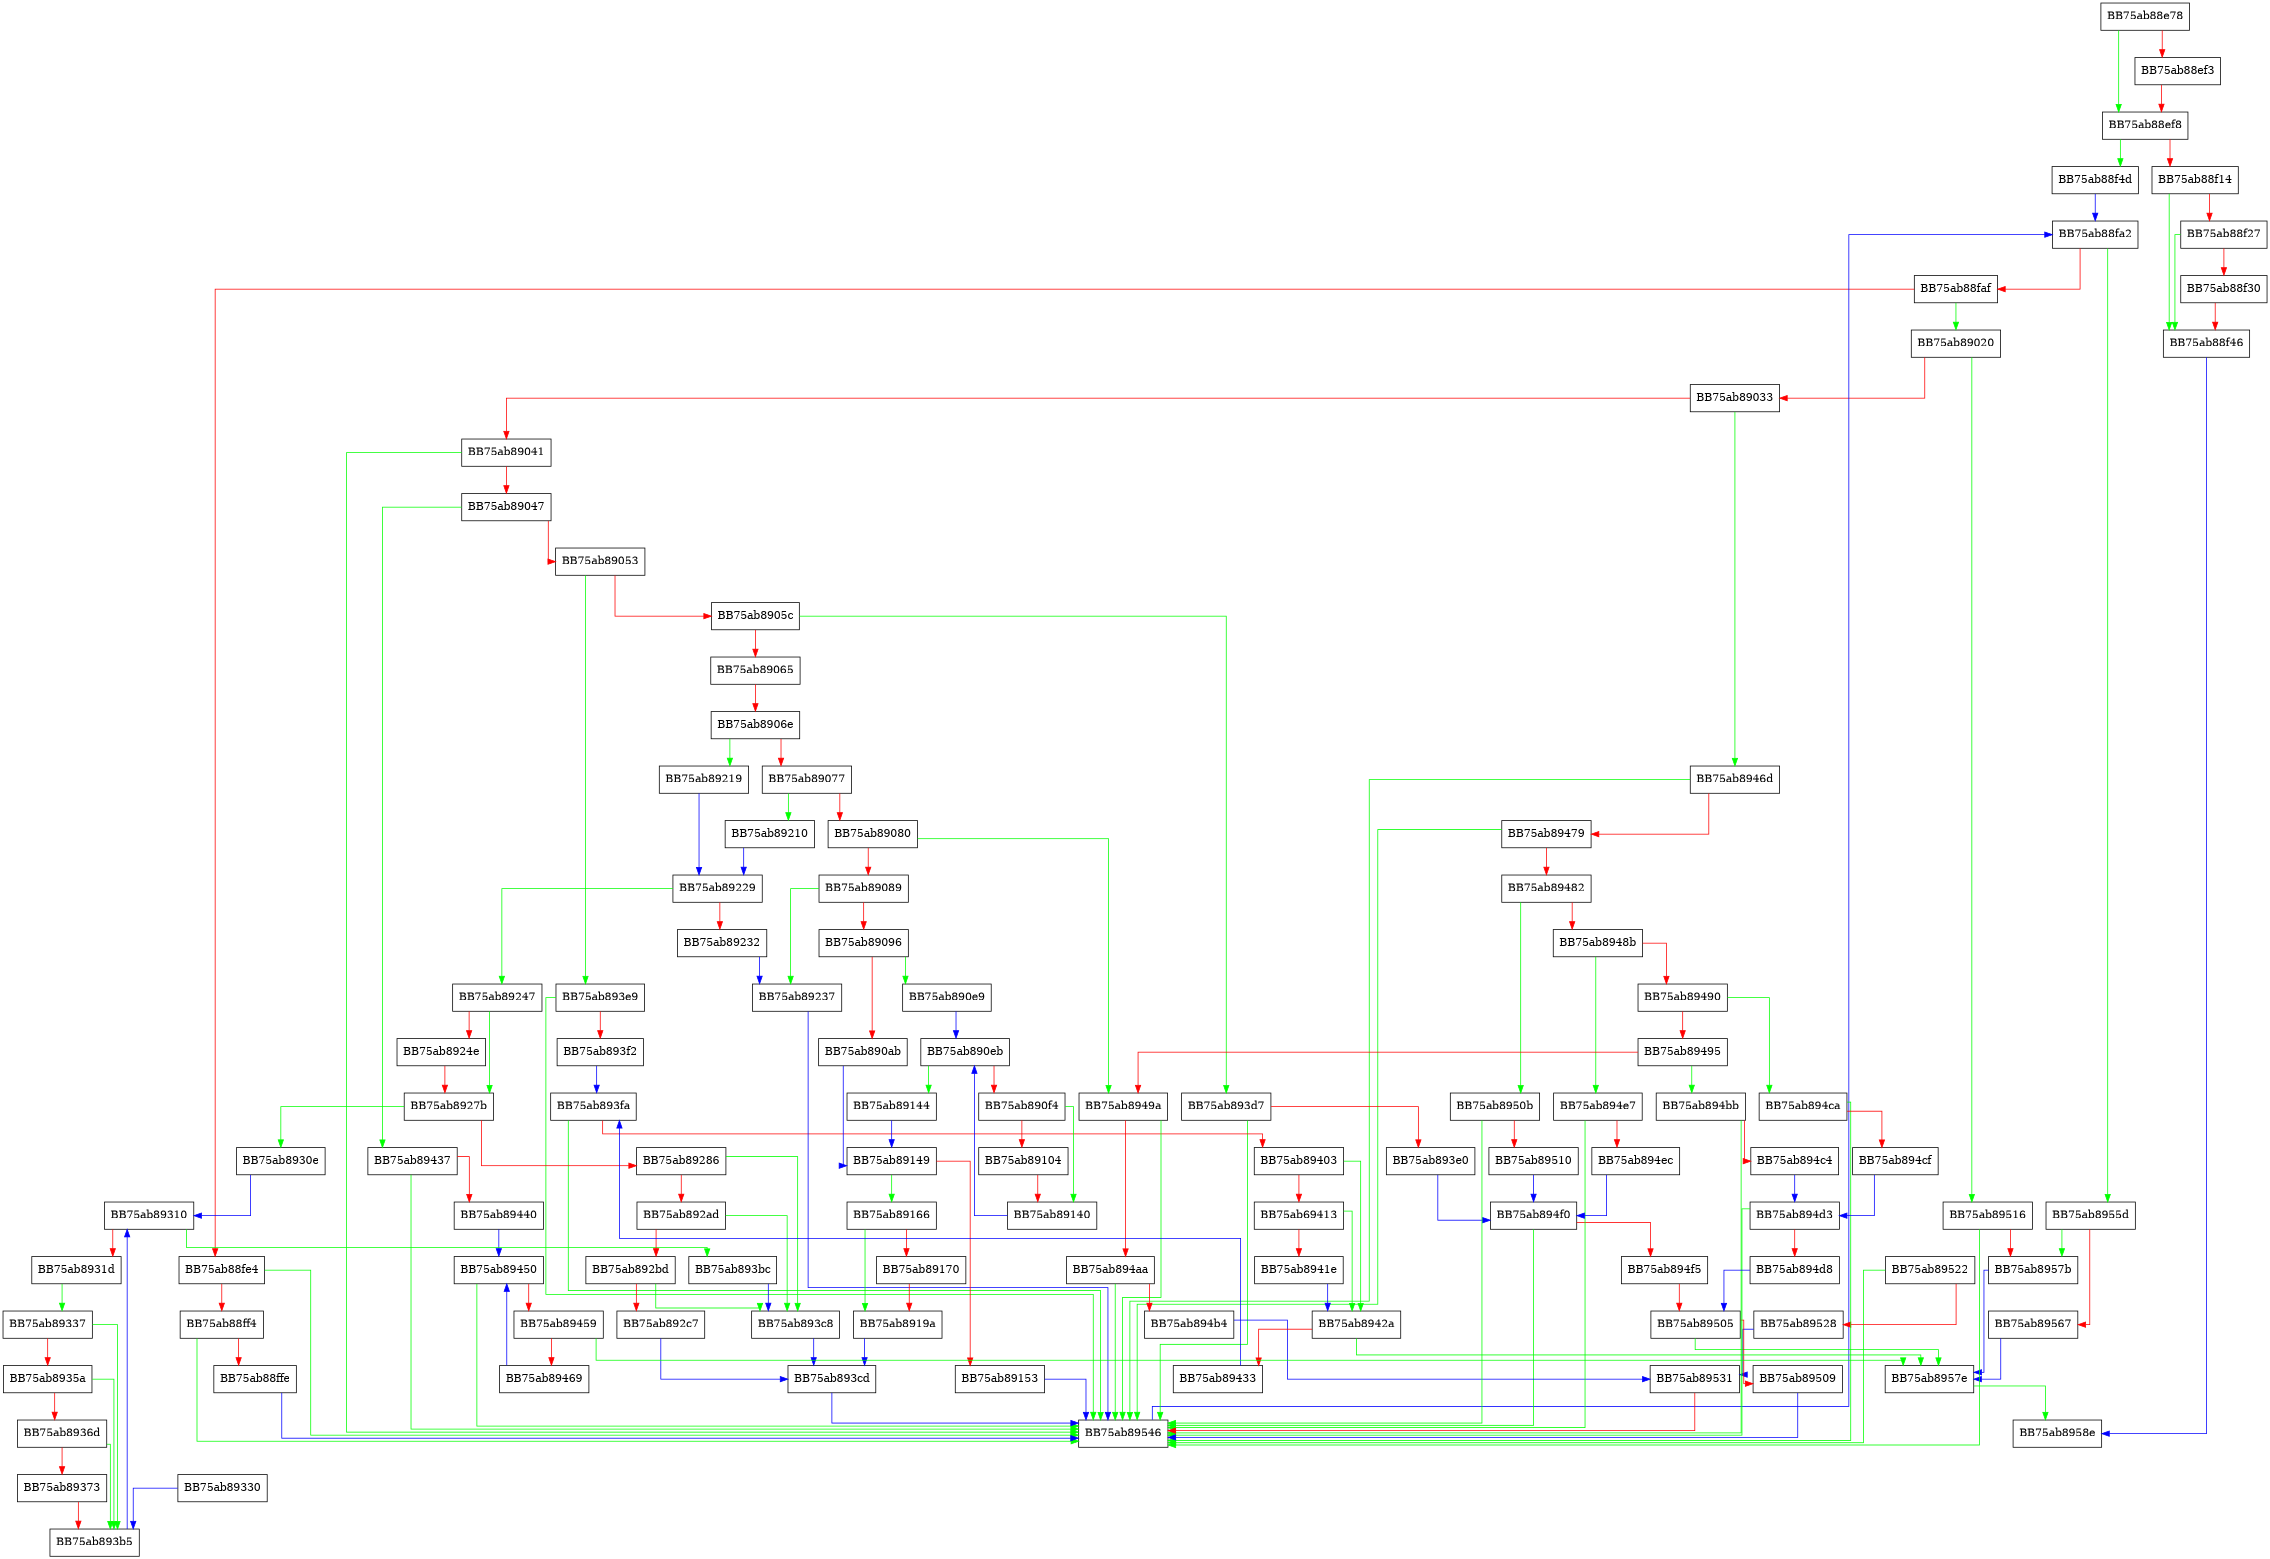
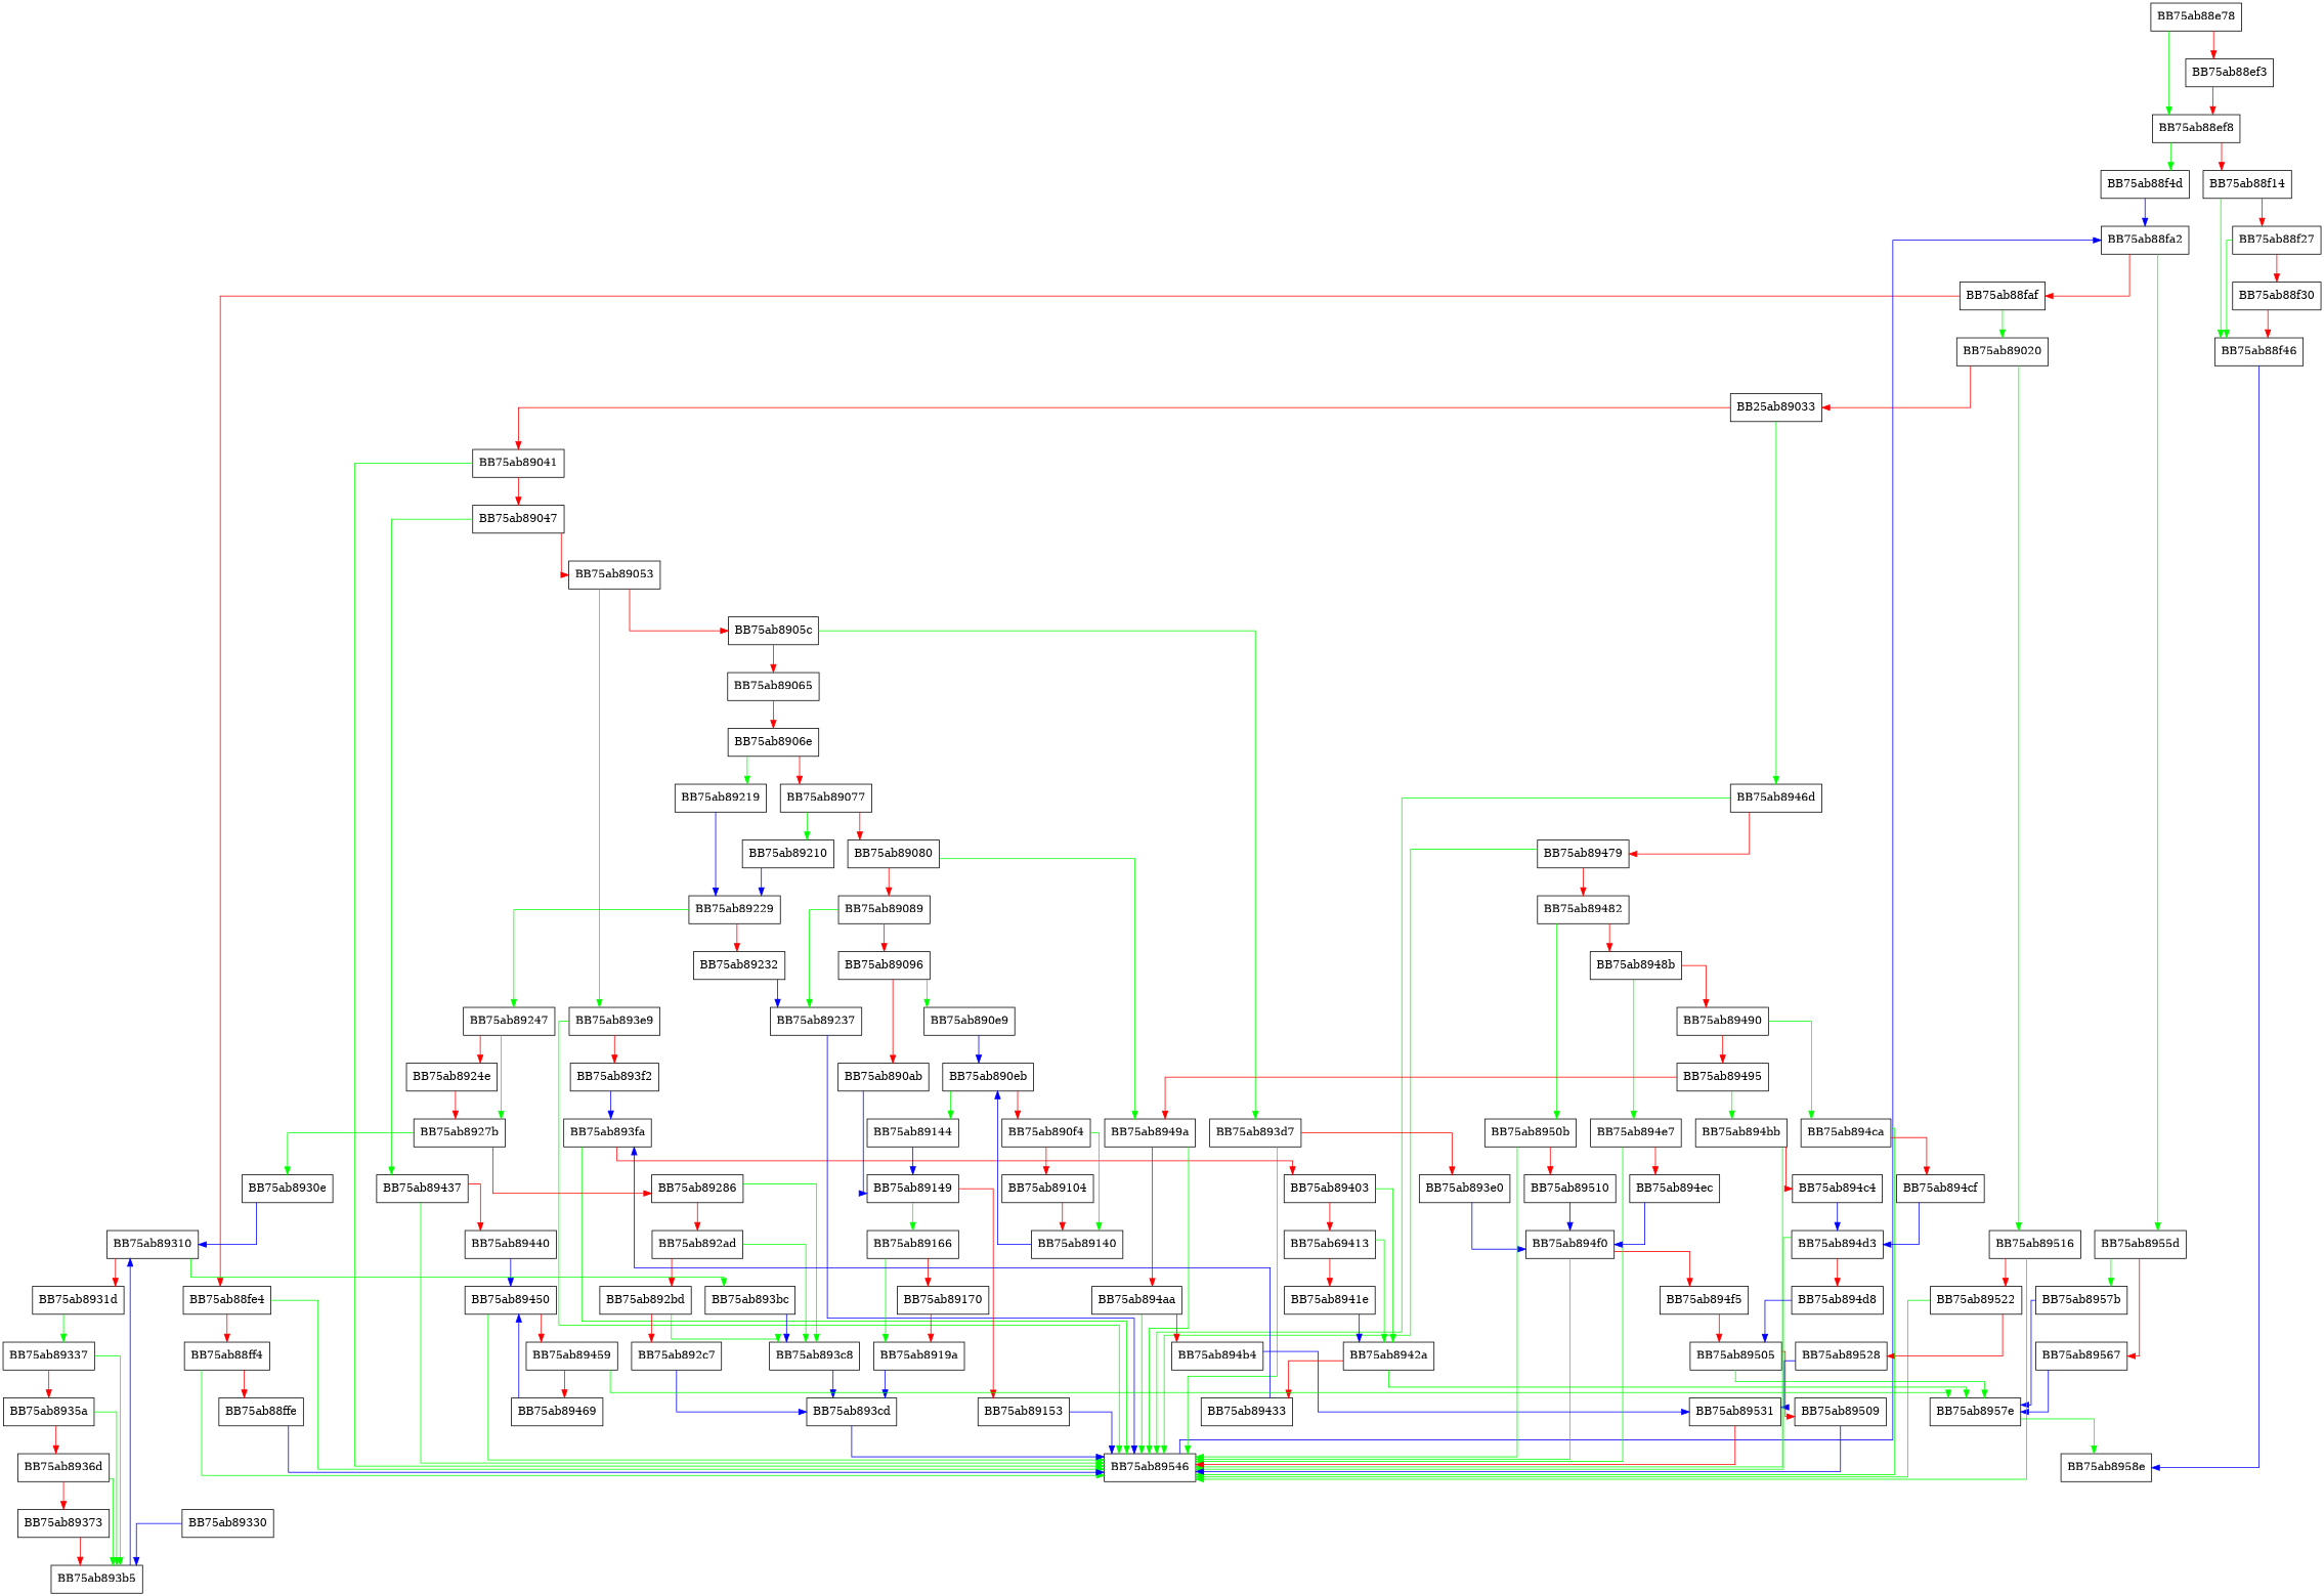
  digraph {
    splines=ortho
    node [shape=box]
    edge [color=red]
    BB75ab88e78
    BB75ab88ef8
    BB75ab88ef3
    BB75ab88f4d
    BB75ab88f14
    BB75ab88fa2
    BB75ab88f46
    BB75ab88f27
    BB75ab8955d
    BB75ab88faf
    BB75ab8958e
    BB75ab88f30
    BB75ab8957b
    BB75ab89567
    BB75ab89020
    BB75ab88fe4
    BB75ab8957e
    BB75ab89516
-   BB75ab89033
+   BB75ab89033 [label=BB25ab89033]
    BB75ab89546
    BB75ab88ff4
    BB75ab89522
    BB75ab8946d
    BB75ab89041
    BB75ab88ffe
    BB75ab89528
    BB75ab89479
    BB75ab89047
    BB75ab89482
    BB75ab89437
    BB75ab89053
    BB75ab89440
    BB75ab893e9
    BB75ab8905c
    BB75ab89450
    BB75ab893f2
    BB75ab893d7
    BB75ab89065
    BB75ab893fa
    BB75ab893e0
    BB75ab8906e
    BB75ab894f0
    BB75ab89219
    BB75ab89077
    BB75ab89229
    BB75ab89247
    BB75ab89232
    BB75ab89210
    BB75ab89080
    BB75ab8949a
    BB75ab89089
    BB75ab894aa
    BB75ab89237
    BB75ab89096
    BB75ab894b4
    BB75ab890e9
    BB75ab890ab
    BB75ab890eb
    BB75ab89149
    BB75ab89144
    BB75ab890f4
    BB75ab89166
    BB75ab89153
    BB75ab8919a
    BB75ab89170
    BB75ab89140
    BB75ab89104
    BB75ab893cd
    BB75ab8927b
    BB75ab8924e
    BB75ab8930e
    BB75ab89286
    BB75ab89310
    BB75ab893c8
    BB75ab892ad
    BB75ab893bc
    BB75ab8931d
    BB75ab892bd
    BB75ab892c7
    BB75ab89337
    BB75ab893b5
    BB75ab8935a
    BB75ab89330
    BB75ab8936d
    BB75ab89373
    BB75ab894f5
    BB75ab89505
    BB75ab89403
    BB75ab8942a
    n90 [label=BB75ab69413]
    BB75ab89433
    BB75ab8941e
    BB75ab89459
    BB75ab89469
    BB75ab8950b
    BB75ab8948b
    BB75ab89510
    BB75ab894e7
    BB75ab89490
    BB75ab894ec
    BB75ab894ca
    BB75ab89495
    BB75ab894cf
    BB75ab894bb
    BB75ab894d3
    BB75ab894c4
    BB75ab89531
    BB75ab894d8
    BB75ab89509
    BB75ab88e78 -> BB75ab88ef8 [color=green]
    BB75ab88e78 -> BB75ab88ef3
    BB75ab88ef8 -> BB75ab88f4d [color=green]
    BB75ab88ef8 -> BB75ab88f14
    BB75ab88ef3 -> BB75ab88ef8
    BB75ab88f4d -> BB75ab88fa2 [color=blue]
    BB75ab88f14 -> BB75ab88f46 [color=green]
    BB75ab88f14 -> BB75ab88f27
    BB75ab88fa2 -> BB75ab8955d [color=green]
    BB75ab88fa2 -> BB75ab88faf
    BB75ab88f46 -> BB75ab8958e [color=blue]
    BB75ab88f27 -> BB75ab88f46 [color=green]
    BB75ab88f27 -> BB75ab88f30
    BB75ab8955d -> BB75ab8957b [color=green]
    BB75ab8955d -> BB75ab89567
    BB75ab88faf -> BB75ab89020 [color=green]
    BB75ab88faf -> BB75ab88fe4
    BB75ab88f30 -> BB75ab88f46
    BB75ab8957b -> BB75ab8957e [color=blue]
    BB75ab89567 -> BB75ab8957e [color=blue]
    BB75ab89020 -> BB75ab89516 [color=green]
    BB75ab89020 -> BB75ab89033
    BB75ab88fe4 -> BB75ab89546 [color=green]
    BB75ab88fe4 -> BB75ab88ff4
    BB75ab8957e -> BB75ab8958e [color=green]
    BB75ab89516 -> BB75ab89546 [color=green]
-   BB75ab89516 -> BB75ab8957b
+   BB75ab89516 -> BB75ab89522
    BB75ab89033 -> BB75ab8946d [color=green]
    BB75ab89033 -> BB75ab89041
    BB75ab89546 -> BB75ab88fa2 [color=blue]
    BB75ab88ff4 -> BB75ab89546 [color=green]
    BB75ab88ff4 -> BB75ab88ffe
    BB75ab89522 -> BB75ab89546 [color=green]
    BB75ab89522 -> BB75ab89528
    BB75ab8946d -> BB75ab89546 [color=green]
    BB75ab8946d -> BB75ab89479
    BB75ab89041 -> BB75ab89546 [color=green]
    BB75ab89041 -> BB75ab89047
    BB75ab88ffe -> BB75ab89546 [color=blue]
    BB75ab89528 -> BB75ab89531 [color=blue]
    BB75ab89479 -> BB75ab89546 [color=green]
    BB75ab89479 -> BB75ab89482
    BB75ab89047 -> BB75ab89437 [color=green]
    BB75ab89047 -> BB75ab89053
    BB75ab89482 -> BB75ab8950b [color=green]
    BB75ab89482 -> BB75ab8948b
    BB75ab89437 -> BB75ab89546 [color=green]
    BB75ab89437 -> BB75ab89440
    BB75ab89053 -> BB75ab893e9 [color=green]
    BB75ab89053 -> BB75ab8905c
    BB75ab89440 -> BB75ab89450 [color=blue]
    BB75ab893e9 -> BB75ab89546 [color=green]
    BB75ab893e9 -> BB75ab893f2
    BB75ab8905c -> BB75ab893d7 [color=green]
    BB75ab8905c -> BB75ab89065
    BB75ab89450 -> BB75ab89546 [color=green]
    BB75ab89450 -> BB75ab89459
    BB75ab893f2 -> BB75ab893fa [color=blue]
    BB75ab893d7 -> BB75ab89546 [color=green]
    BB75ab893d7 -> BB75ab893e0
    BB75ab89065 -> BB75ab8906e
    BB75ab893fa -> BB75ab89546 [color=green]
    BB75ab893fa -> BB75ab89403
    BB75ab893e0 -> BB75ab894f0 [color=blue]
    BB75ab8906e -> BB75ab89219 [color=green]
    BB75ab8906e -> BB75ab89077
    BB75ab894f0 -> BB75ab89546 [color=green]
    BB75ab894f0 -> BB75ab894f5
    BB75ab89219 -> BB75ab89229 [color=blue]
    BB75ab89077 -> BB75ab89210 [color=green]
    BB75ab89077 -> BB75ab89080
    BB75ab89229 -> BB75ab89247 [color=green]
    BB75ab89229 -> BB75ab89232
    BB75ab89247 -> BB75ab8927b [color=green]
    BB75ab89247 -> BB75ab8924e
    BB75ab89232 -> BB75ab89237 [color=blue]
    BB75ab89210 -> BB75ab89229 [color=blue]
    BB75ab89080 -> BB75ab8949a [color=green]
    BB75ab89080 -> BB75ab89089
    BB75ab8949a -> BB75ab89546 [color=green]
    BB75ab8949a -> BB75ab894aa
    BB75ab89089 -> BB75ab89237 [color=green]
    BB75ab89089 -> BB75ab89096
    BB75ab894aa -> BB75ab89546 [color=green]
    BB75ab894aa -> BB75ab894b4
    BB75ab89237 -> BB75ab89546 [color=blue]
    BB75ab89096 -> BB75ab890e9 [color=green]
    BB75ab89096 -> BB75ab890ab
    BB75ab894b4 -> BB75ab89531 [color=blue]
    BB75ab890e9 -> BB75ab890eb [color=blue]
    BB75ab890ab -> BB75ab89149 [color=blue]
    BB75ab890eb -> BB75ab89144 [color=green]
    BB75ab890eb -> BB75ab890f4
    BB75ab89149 -> BB75ab89166 [color=green]
    BB75ab89149 -> BB75ab89153
    BB75ab89144 -> BB75ab89149 [color=blue]
    BB75ab890f4 -> BB75ab89140 [color=green]
    BB75ab890f4 -> BB75ab89104
    BB75ab89166 -> BB75ab8919a [color=green]
    BB75ab89166 -> BB75ab89170
    BB75ab89153 -> BB75ab89546 [color=blue]
    BB75ab8919a -> BB75ab893cd [color=blue]
    BB75ab89170 -> BB75ab8919a
    BB75ab89140 -> BB75ab890eb [color=blue]
    BB75ab89104 -> BB75ab89140
    BB75ab893cd -> BB75ab89546 [color=blue]
    BB75ab8927b -> BB75ab8930e [color=green]
    BB75ab8927b -> BB75ab89286
    BB75ab8924e -> BB75ab8927b
    BB75ab8930e -> BB75ab89310 [color=blue]
    BB75ab89286 -> BB75ab893c8 [color=green]
    BB75ab89286 -> BB75ab892ad
    BB75ab89310 -> BB75ab893bc [color=green]
    BB75ab89310 -> BB75ab8931d
    BB75ab893c8 -> BB75ab893cd [color=blue]
    BB75ab892ad -> BB75ab893c8 [color=green]
    BB75ab892ad -> BB75ab892bd
    BB75ab893bc -> BB75ab893c8 [color=blue]
    BB75ab8931d -> BB75ab89337 [color=green]
    BB75ab892bd -> BB75ab893c8 [color=green]
    BB75ab892bd -> BB75ab892c7
    BB75ab892c7 -> BB75ab893cd [color=blue]
    BB75ab89337 -> BB75ab893b5 [color=green]
    BB75ab89337 -> BB75ab8935a
    BB75ab893b5 -> BB75ab89310 [color=blue]
    BB75ab8935a -> BB75ab893b5 [color=green]
    BB75ab8935a -> BB75ab8936d
    BB75ab89330 -> BB75ab893b5 [color=blue]
    BB75ab8936d -> BB75ab893b5 [color=green]
    BB75ab8936d -> BB75ab89373
    BB75ab89373 -> BB75ab893b5
    BB75ab894f5 -> BB75ab89505
    BB75ab89505 -> BB75ab8957e [color=green]
    BB75ab89505 -> BB75ab89509
    BB75ab89403 -> BB75ab8942a [color=green]
    BB75ab89403 -> n90
    BB75ab8942a -> BB75ab8957e [color=green]
    BB75ab8942a -> BB75ab89433
    n90 -> BB75ab8942a [color=green]
    n90 -> BB75ab8941e
    BB75ab89433 -> BB75ab893fa [color=blue]
    BB75ab8941e -> BB75ab8942a [color=blue]
    BB75ab89459 -> BB75ab8957e [color=green]
    BB75ab89459 -> BB75ab89469
    BB75ab89469 -> BB75ab89450 [color=blue]
    BB75ab8950b -> BB75ab89546 [color=green]
    BB75ab8950b -> BB75ab89510
    BB75ab8948b -> BB75ab894e7 [color=green]
    BB75ab8948b -> BB75ab89490
    BB75ab89510 -> BB75ab894f0 [color=blue]
    BB75ab894e7 -> BB75ab89546 [color=green]
    BB75ab894e7 -> BB75ab894ec
    BB75ab89490 -> BB75ab894ca [color=green]
    BB75ab89490 -> BB75ab89495
    BB75ab894ec -> BB75ab894f0 [color=blue]
    BB75ab894ca -> BB75ab89546 [color=green]
    BB75ab894ca -> BB75ab894cf
    BB75ab89495 -> BB75ab8949a
    BB75ab89495 -> BB75ab894bb [color=green]
    BB75ab894cf -> BB75ab894d3 [color=blue]
    BB75ab894bb -> BB75ab89546 [color=green]
    BB75ab894bb -> BB75ab894c4
    BB75ab894d3 -> BB75ab89546 [color=green]
    BB75ab894d3 -> BB75ab894d8
    BB75ab894c4 -> BB75ab894d3 [color=blue]
    BB75ab89531 -> BB75ab89546
    BB75ab894d8 -> BB75ab89505 [color=blue]
    BB75ab89509 -> BB75ab89546 [color=blue]
  }
